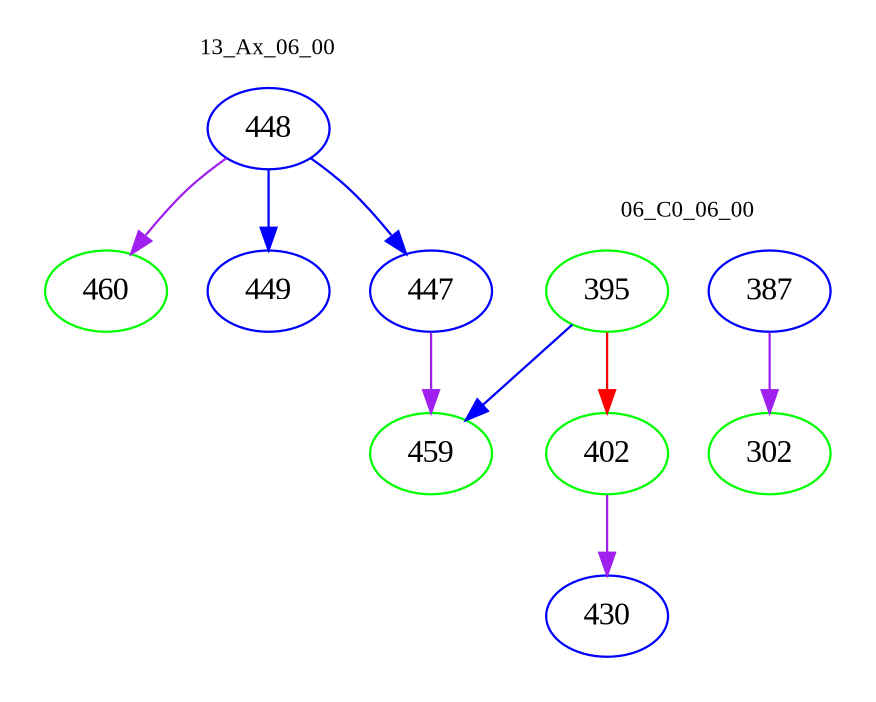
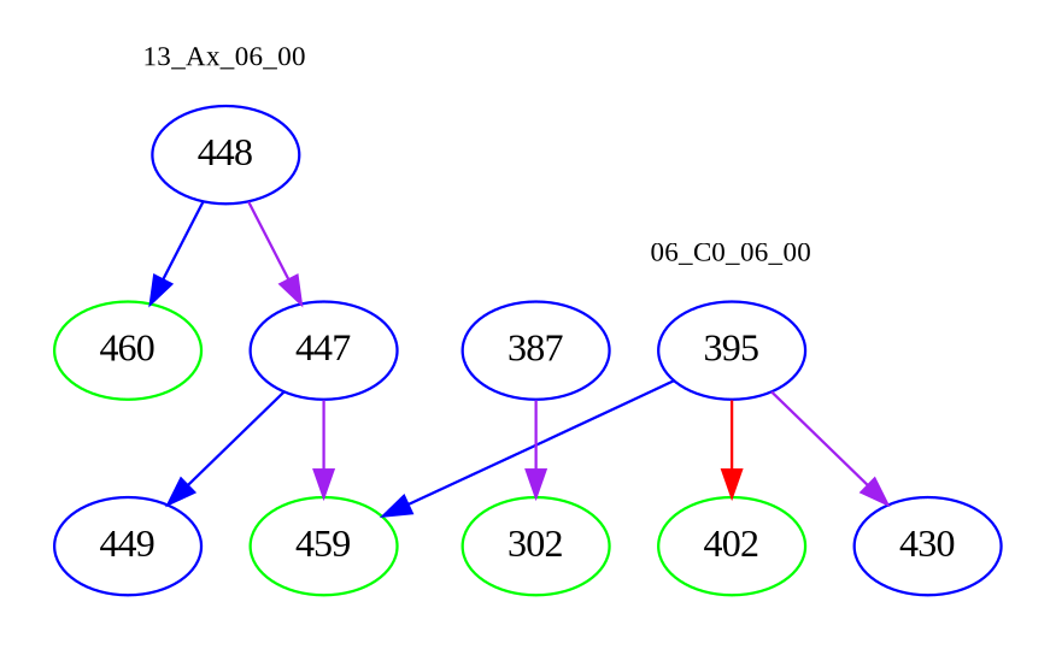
  digraph {
    fontname="Liberation Serif"
    node [color=blue fontname="Liberation Serif"]
    edge [color=purple fontname="Liberation Serif"]
    n1 [label=448]
    n2 [color=green label=460]
    n3 [label=449]
    n4 [label=447]
    n5 [color=green label=459]
-   n6 [color=green label=395]
+   n6 [label=395]
    n7 [label=387]
    n8 [color=green label=402]
    n9 [label=430]
    n10 [color=green label=302]
    subgraph cluster_1 {
      color=white
      fontsize=10
      label="13_Ax_06_00"
      n1
      n2
      n3
      n4
      n5
    }
    subgraph cluster_2 {
      color=white
      fontsize=10
      label="06_C0_06_00"
      n6
      n7
      n8
      n9
      n10
    }
-   n1 -> n2
-   n1 -> n3 [color=blue]
-   n1 -> n4 [color=blue]
+   n1 -> n2 [color=blue]
+   n4 -> n3 [color=blue]
+   n1 -> n4
    n4 -> n5
    n6 -> n5 [color=blue]
    n6 -> n8 [color=red]
-   n8 -> n9
+   n6 -> n9
    n7 -> n10
  }
